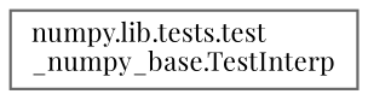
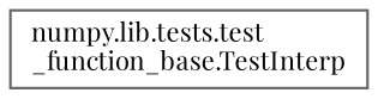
  digraph {
    rankdir=LR
    fontname="Playfair Display"
-   n1 [color=grey40 fillcolor=white fontname="Playfair Display" fontsize=10 height=0.2 label="numpy.lib.tests.test\l_numpy_base.TestInterp" shape=box style=filled width=0.4]
+   n1 [color=grey40 fillcolor=white fontname="Playfair Display" fontsize=10 height=0.2 label="numpy.lib.tests.test\l_function_base.TestInterp" shape=box style=filled width=0.4]
  }
